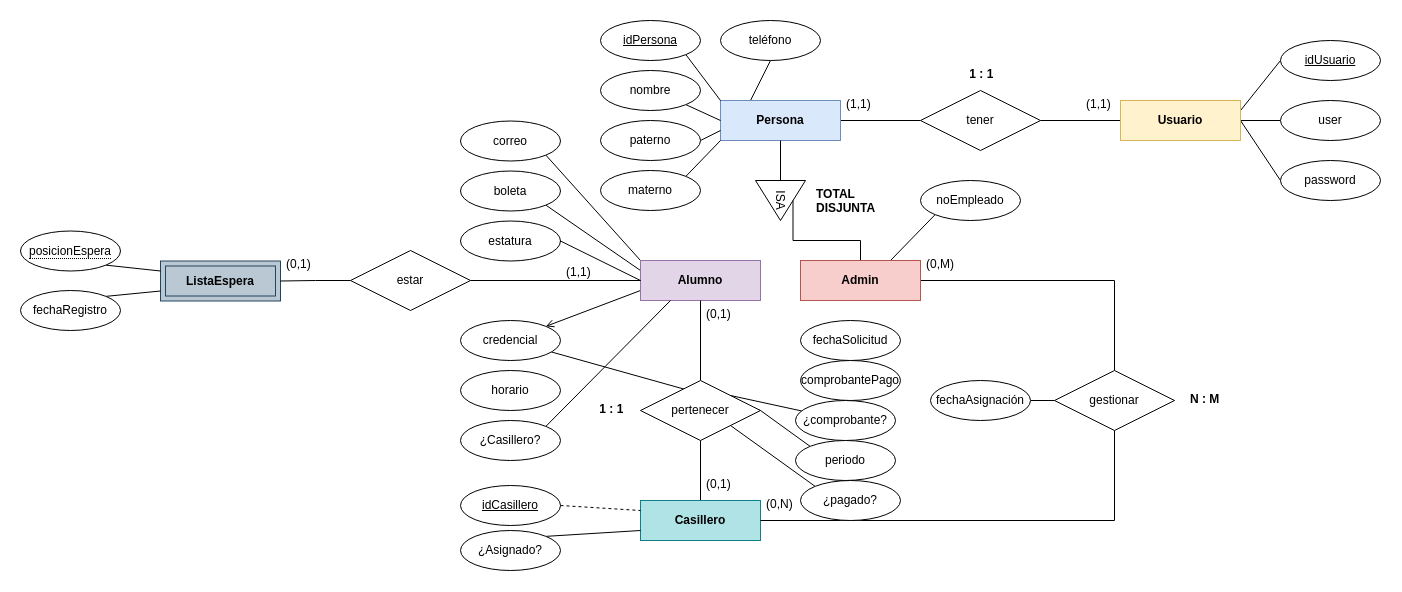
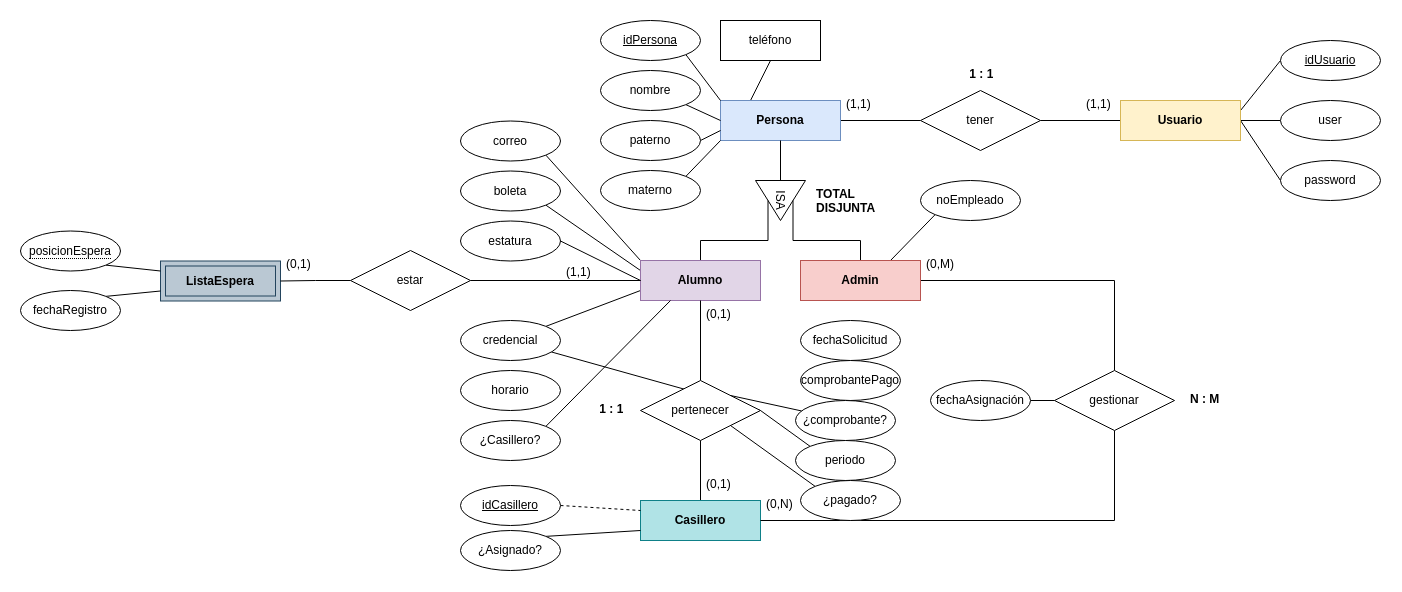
  <mxCell id="0" />
  <mxCell id="1" parent="0" />
  <mxCell id="2" style="rounded=0;orthogonalLoop=1;jettySize=auto;html=1;exitX=1;exitY=0.5;exitDx=0;exitDy=0;entryX=0;entryY=0.5;entryDx=0;entryDy=0;endArrow=none;endFill=0;" parent="1" source="4" target="6" edge="1"><mxGeometry relative="1" as="geometry" /></mxCell>
  <mxCell id="3" style="rounded=0;orthogonalLoop=1;jettySize=auto;html=1;exitX=0.25;exitY=0;exitDx=0;exitDy=0;entryX=0.5;entryY=1;entryDx=0;entryDy=0;endArrow=none;endFill=0;" parent="1" source="4" target="49" edge="1"><mxGeometry relative="1" as="geometry" /></mxCell>
  <mxCell id="4" value="&lt;b&gt;Persona&lt;/b&gt;" style="whiteSpace=wrap;html=1;align=center;fillColor=#dae8fc;strokeColor=#6c8ebf;" parent="1" vertex="1"><mxGeometry x="720" y="100" width="120" height="40" as="geometry" /></mxCell>
  <mxCell id="5" style="rounded=0;orthogonalLoop=1;jettySize=auto;html=1;exitX=1;exitY=0.5;exitDx=0;exitDy=0;entryX=0;entryY=0.5;entryDx=0;entryDy=0;endArrow=none;endFill=0;" parent="1" source="6" target="10" edge="1"><mxGeometry relative="1" as="geometry" /></mxCell>
  <mxCell id="6" value="tener" style="shape=rhombus;perimeter=rhombusPerimeter;whiteSpace=wrap;html=1;align=center;" parent="1" vertex="1"><mxGeometry x="920" y="90" width="120" height="60" as="geometry" /></mxCell>
  <mxCell id="7" style="rounded=0;orthogonalLoop=1;jettySize=auto;html=1;exitX=1;exitY=0.25;exitDx=0;exitDy=0;entryX=0;entryY=0.5;entryDx=0;entryDy=0;endArrow=none;endFill=0;" parent="1" source="10" target="38" edge="1"><mxGeometry relative="1" as="geometry" /></mxCell>
  <mxCell id="8" style="rounded=0;orthogonalLoop=1;jettySize=auto;html=1;exitX=1;exitY=0.5;exitDx=0;exitDy=0;entryX=0;entryY=0.5;entryDx=0;entryDy=0;endArrow=none;endFill=0;" parent="1" source="10" target="39" edge="1"><mxGeometry relative="1" as="geometry" /></mxCell>
  <mxCell id="9" style="rounded=0;orthogonalLoop=1;jettySize=auto;html=1;exitX=1;exitY=0.5;exitDx=0;exitDy=0;entryX=0;entryY=0.5;entryDx=0;entryDy=0;endArrow=none;endFill=0;" parent="1" source="10" target="40" edge="1"><mxGeometry relative="1" as="geometry" /></mxCell>
  <mxCell id="10" value="&lt;b&gt;Usuario&lt;/b&gt;" style="whiteSpace=wrap;html=1;align=center;fillColor=#fff2cc;strokeColor=#d6b656;" parent="1" vertex="1"><mxGeometry x="1120" y="100" width="120" height="40" as="geometry" /></mxCell>
  <mxCell id="11" value="(1,1)" style="text;strokeColor=none;fillColor=none;spacingLeft=4;spacingRight=4;overflow=hidden;rotatable=0;points=[[0,0.5],[1,0.5]];portConstraint=eastwest;fontSize=12;whiteSpace=wrap;html=1;" parent="1" vertex="1"><mxGeometry x="840" y="90" width="40" height="30" as="geometry" /></mxCell>
  <mxCell id="12" value="(1,1)" style="text;strokeColor=none;fillColor=none;spacingLeft=4;spacingRight=4;overflow=hidden;rotatable=0;points=[[0,0.5],[1,0.5]];portConstraint=eastwest;fontSize=12;whiteSpace=wrap;html=1;" parent="1" vertex="1"><mxGeometry x="1080" y="90" width="40" height="30" as="geometry" /></mxCell>
  <mxCell id="13" value="&lt;b&gt;&amp;nbsp;1 : 1&lt;/b&gt;" style="text;strokeColor=none;fillColor=none;spacingLeft=4;spacingRight=4;overflow=hidden;rotatable=0;points=[[0,0.5],[1,0.5]];portConstraint=eastwest;fontSize=12;whiteSpace=wrap;html=1;" parent="1" vertex="1"><mxGeometry x="960" y="60" width="40" height="30" as="geometry" /></mxCell>
  <mxCell id="14" style="rounded=0;orthogonalLoop=1;jettySize=auto;html=1;exitX=0;exitY=0.5;exitDx=0;exitDy=0;entryX=0.5;entryY=1;entryDx=0;entryDy=0;endArrow=none;endFill=0;" parent="1" source="15" target="4" edge="1"><mxGeometry relative="1" as="geometry" /></mxCell>
  <mxCell id="15" value="ISA" style="triangle;whiteSpace=wrap;html=1;rotation=90;" parent="1" vertex="1"><mxGeometry x="760" y="175" width="40" height="50" as="geometry" /></mxCell>
+ <mxCell id="16" style="edgeStyle=orthogonalEdgeStyle;rounded=0;orthogonalLoop=1;jettySize=auto;html=1;exitX=0.5;exitY=0;exitDx=0;exitDy=0;entryX=0.5;entryY=1;entryDx=0;entryDy=0;endArrow=none;endFill=0;" parent="1" source="20" target="15" edge="1"><mxGeometry relative="1" as="geometry" /></mxCell>
  <mxCell id="17" style="rounded=0;orthogonalLoop=1;jettySize=auto;html=1;exitX=0;exitY=0.25;exitDx=0;exitDy=0;entryX=1;entryY=1;entryDx=0;entryDy=0;endArrow=none;endFill=0;" parent="1" source="20" target="51" edge="1"><mxGeometry relative="1" as="geometry" /></mxCell>
  <mxCell id="18" style="rounded=0;orthogonalLoop=1;jettySize=auto;html=1;exitX=0;exitY=0;exitDx=0;exitDy=0;entryX=1;entryY=1;entryDx=0;entryDy=0;endArrow=none;endFill=0;" parent="1" source="20" target="50" edge="1"><mxGeometry relative="1" as="geometry" /></mxCell>
- <mxCell id="19" style="rounded=0;orthogonalLoop=1;jettySize=auto;html=1;exitX=0;exitY=0.75;exitDx=0;exitDy=0;entryX=1;entryY=0;entryDx=0;entryDy=0;endArrow=open;endFill=0;" parent="1" source="20" target="54" edge="1"><mxGeometry relative="1" as="geometry" /></mxCell>
+ <mxCell id="19" style="rounded=0;orthogonalLoop=1;jettySize=auto;html=1;exitX=0;exitY=0.75;exitDx=0;exitDy=0;entryX=1;entryY=0;entryDx=0;entryDy=0;endArrow=none;endFill=0;" parent="1" source="20" target="54" edge="1"><mxGeometry relative="1" as="geometry" /></mxCell>
  <mxCell id="20" value="&lt;b&gt;Alumno&lt;/b&gt;" style="whiteSpace=wrap;html=1;align=center;fillColor=#e1d5e7;strokeColor=#9673a6;" parent="1" vertex="1"><mxGeometry y="260" width="120" height="40" as="geometry" x="640" /></mxCell>
  <mxCell id="21" style="edgeStyle=orthogonalEdgeStyle;rounded=0;orthogonalLoop=1;jettySize=auto;html=1;exitX=0.5;exitY=0;exitDx=0;exitDy=0;entryX=0.5;entryY=0;entryDx=0;entryDy=0;endArrow=none;endFill=0;" parent="1" source="24" target="15" edge="1"><mxGeometry relative="1" as="geometry" /></mxCell>
  <mxCell id="22" style="edgeStyle=orthogonalEdgeStyle;rounded=0;orthogonalLoop=1;jettySize=auto;html=1;exitX=1;exitY=0.5;exitDx=0;exitDy=0;entryX=0.5;entryY=0;entryDx=0;entryDy=0;endArrow=none;endFill=0;" parent="1" source="24" target="60" edge="1"><mxGeometry relative="1" as="geometry" /></mxCell>
  <mxCell id="23" style="rounded=0;orthogonalLoop=1;jettySize=auto;html=1;exitX=0.75;exitY=0;exitDx=0;exitDy=0;entryX=0;entryY=1;entryDx=0;entryDy=0;endArrow=none;endFill=0;" parent="1" source="24" target="71" edge="1"><mxGeometry relative="1" as="geometry" /></mxCell>
  <mxCell id="24" value="&lt;b&gt;Admin&lt;/b&gt;" style="whiteSpace=wrap;html=1;align=center;fillColor=#f8cecc;strokeColor=#b85450;" parent="1" vertex="1"><mxGeometry x="800" y="260" width="120" height="40" as="geometry" /></mxCell>
  <mxCell id="25" style="rounded=0;orthogonalLoop=1;jettySize=auto;html=1;exitX=0.5;exitY=0;exitDx=0;exitDy=0;entryX=0.5;entryY=1;entryDx=0;entryDy=0;endArrow=none;endFill=0;" parent="1" source="31" target="20" edge="1"><mxGeometry relative="1" as="geometry" /></mxCell>
  <mxCell id="26" style="rounded=0;orthogonalLoop=1;jettySize=auto;html=1;exitX=0.5;exitY=1;exitDx=0;exitDy=0;entryX=0.5;entryY=0;entryDx=0;entryDy=0;endArrow=none;endFill=0;" parent="1" source="31" target="32" edge="1"><mxGeometry relative="1" as="geometry" /></mxCell>
  <mxCell id="27" style="rounded=0;orthogonalLoop=1;jettySize=auto;html=1;exitX=1;exitY=0;exitDx=0;exitDy=0;endArrow=none;endFill=0;" parent="1" source="31" target="83" edge="1"><mxGeometry relative="1" as="geometry" /></mxCell>
  <mxCell id="28" style="rounded=0;orthogonalLoop=1;jettySize=auto;html=1;exitX=1;exitY=0.5;exitDx=0;exitDy=0;entryX=0;entryY=0;entryDx=0;entryDy=0;endArrow=none;endFill=0;" parent="1" source="31" target="37" edge="1"><mxGeometry relative="1" as="geometry" /></mxCell>
  <mxCell id="29" style="rounded=0;orthogonalLoop=1;jettySize=auto;html=1;exitX=1;exitY=0.5;exitDx=0;exitDy=0;endArrow=none;endFill=0;" parent="1" source="31" target="54" edge="1"><mxGeometry relative="1" as="geometry" /></mxCell>
  <mxCell id="30" style="rounded=0;orthogonalLoop=1;jettySize=auto;html=1;exitX=1;exitY=1;exitDx=0;exitDy=0;entryX=0;entryY=0;entryDx=0;entryDy=0;endArrow=none;endFill=0;" parent="1" source="31" target="82" edge="1"><mxGeometry relative="1" as="geometry" /></mxCell>
  <mxCell id="31" value="pertenecer" style="shape=rhombus;perimeter=rhombusPerimeter;whiteSpace=wrap;html=1;align=center;" parent="1" vertex="1"><mxGeometry y="380" width="120" height="60" as="geometry" x="640" /></mxCell>
  <mxCell id="32" value="&lt;b&gt;Casillero&lt;/b&gt;" style="whiteSpace=wrap;html=1;align=center;fillColor=#b0e3e6;strokeColor=#0e8088;" parent="1" vertex="1"><mxGeometry y="500" width="120" height="40" as="geometry" x="640" /></mxCell>
  <mxCell id="33" value="(0,1)" style="text;strokeColor=none;fillColor=none;spacingLeft=4;spacingRight=4;overflow=hidden;rotatable=0;points=[[0,0.5],[1,0.5]];portConstraint=eastwest;fontSize=12;whiteSpace=wrap;html=1;" parent="1" vertex="1"><mxGeometry x="700" y="470" width="40" height="30" as="geometry" /></mxCell>
  <mxCell id="34" value="(0,1)" style="text;strokeColor=none;fillColor=none;spacingLeft=4;spacingRight=4;overflow=hidden;rotatable=0;points=[[0,0.5],[1,0.5]];portConstraint=eastwest;fontSize=12;whiteSpace=wrap;html=1;" parent="1" vertex="1"><mxGeometry x="700" y="300" width="40" height="30" as="geometry" /></mxCell>
  <mxCell id="35" value="&lt;b&gt;&amp;nbsp;1 : 1&lt;/b&gt;" style="text;strokeColor=none;fillColor=none;spacingLeft=4;spacingRight=4;overflow=hidden;rotatable=0;points=[[0,0.5],[1,0.5]];portConstraint=eastwest;fontSize=12;whiteSpace=wrap;html=1;" parent="1" vertex="1"><mxGeometry x="590" y="395" width="40" height="30" as="geometry" /></mxCell>
  <mxCell id="36" value="fechaSolicitud" style="ellipse;whiteSpace=wrap;html=1;align=center;" parent="1" vertex="1"><mxGeometry x="800" y="320" width="100" height="40" as="geometry" /></mxCell>
  <mxCell id="37" value="periodo" style="ellipse;whiteSpace=wrap;html=1;align=center;" parent="1" vertex="1"><mxGeometry x="795" y="440" width="100" height="40" as="geometry" /></mxCell>
  <mxCell id="38" value="idUsuario" style="ellipse;whiteSpace=wrap;html=1;align=center;fontStyle=4;" parent="1" vertex="1"><mxGeometry x="1280" y="40" width="100" height="40" as="geometry" /></mxCell>
  <mxCell id="39" value="user" style="ellipse;whiteSpace=wrap;html=1;align=center;" parent="1" vertex="1"><mxGeometry x="1280" y="100" width="100" height="40" as="geometry" /></mxCell>
  <mxCell id="40" value="password" style="ellipse;whiteSpace=wrap;html=1;align=center;" parent="1" vertex="1"><mxGeometry x="1280" y="160" width="100" height="40" as="geometry" /></mxCell>
  <mxCell id="41" style="rounded=0;orthogonalLoop=1;jettySize=auto;html=1;exitX=1;exitY=1;exitDx=0;exitDy=0;entryX=0;entryY=0;entryDx=0;entryDy=0;endArrow=none;endFill=0;" parent="1" source="42" target="4" edge="1"><mxGeometry relative="1" as="geometry"><mxPoint x="720" y="0" as="targetPoint" /></mxGeometry></mxCell>
  <mxCell id="42" value="idPersona" style="ellipse;whiteSpace=wrap;html=1;align=center;fontStyle=4;" parent="1" vertex="1"><mxGeometry x="600" y="20" width="100" height="40" as="geometry" /></mxCell>
  <mxCell id="43" style="rounded=0;orthogonalLoop=1;jettySize=auto;html=1;exitX=1;exitY=1;exitDx=0;exitDy=0;entryX=0;entryY=0.5;entryDx=0;entryDy=0;endArrow=none;endFill=0;" parent="1" source="44" target="4" edge="1"><mxGeometry relative="1" as="geometry" /></mxCell>
  <mxCell id="44" value="nombre" style="ellipse;whiteSpace=wrap;html=1;align=center;" parent="1" vertex="1"><mxGeometry x="600" y="70" width="100" height="40" as="geometry" /></mxCell>
  <mxCell id="45" style="rounded=0;orthogonalLoop=1;jettySize=auto;html=1;exitX=1;exitY=0.5;exitDx=0;exitDy=0;entryX=0;entryY=0.75;entryDx=0;entryDy=0;endArrow=none;endFill=0;" parent="1" source="46" target="4" edge="1"><mxGeometry relative="1" as="geometry" /></mxCell>
  <mxCell id="46" value="paterno" style="ellipse;whiteSpace=wrap;html=1;align=center;" parent="1" vertex="1"><mxGeometry x="600" y="120" width="100" height="40" as="geometry" /></mxCell>
  <mxCell id="47" style="rounded=0;orthogonalLoop=1;jettySize=auto;html=1;exitX=1;exitY=0;exitDx=0;exitDy=0;entryX=0;entryY=1;entryDx=0;entryDy=0;endArrow=none;endFill=0;" parent="1" source="48" target="4" edge="1"><mxGeometry relative="1" as="geometry" /></mxCell>
  <mxCell id="48" value="materno" style="ellipse;whiteSpace=wrap;html=1;align=center;" parent="1" vertex="1"><mxGeometry x="600" y="170" width="100" height="40" as="geometry" /></mxCell>
- <mxCell id="49" value="teléfono" style="ellipse;whiteSpace=wrap;html=1;align=center;" parent="1" vertex="1"><mxGeometry x="720" y="20" width="100" height="40" as="geometry" /></mxCell>
+ <mxCell id="49" value="teléfono" style="whiteSpace=wrap;html=1;align=center;rounded=0;" parent="1" vertex="1"><mxGeometry x="720" y="20" width="100" height="40" as="geometry" /></mxCell>
  <mxCell id="50" value="correo" style="ellipse;whiteSpace=wrap;html=1;align=center;" parent="1" vertex="1"><mxGeometry x="460" y="120.5" width="100" height="40" as="geometry" /></mxCell>
  <mxCell id="51" value="boleta" style="ellipse;whiteSpace=wrap;html=1;align=center;" parent="1" vertex="1"><mxGeometry x="460" y="170.5" width="100" height="40" as="geometry" /></mxCell>
  <mxCell id="52" style="rounded=0;orthogonalLoop=1;jettySize=auto;html=1;exitX=1;exitY=0.5;exitDx=0;exitDy=0;entryX=0;entryY=0.5;entryDx=0;entryDy=0;endArrow=none;endFill=0;" parent="1" source="53" target="20" edge="1"><mxGeometry relative="1" as="geometry" /></mxCell>
  <mxCell id="53" value="estatura" style="ellipse;whiteSpace=wrap;html=1;align=center;" parent="1" vertex="1"><mxGeometry x="460" y="220.5" width="100" height="40" as="geometry" /></mxCell>
  <mxCell id="54" value="credencial" style="ellipse;whiteSpace=wrap;html=1;align=center;" parent="1" vertex="1"><mxGeometry x="460" y="320" width="100" height="40" as="geometry" /></mxCell>
  <mxCell id="55" value="horario" style="ellipse;whiteSpace=wrap;html=1;align=center;" parent="1" vertex="1"><mxGeometry x="460" y="370" width="100" height="40" as="geometry" /></mxCell>
  <mxCell id="56" style="rounded=0;orthogonalLoop=1;jettySize=auto;html=1;exitX=1;exitY=0.5;exitDx=0;exitDy=0;entryX=0;entryY=0.25;entryDx=0;entryDy=0;endArrow=none;endFill=0;dashed=1;" parent="1" source="57" target="32" edge="1"><mxGeometry relative="1" as="geometry" /></mxCell>
  <mxCell id="57" value="idCasillero" style="ellipse;whiteSpace=wrap;html=1;align=center;fontStyle=4;" parent="1" vertex="1"><mxGeometry x="460" y="485" width="100" height="40" as="geometry" /></mxCell>
  <mxCell id="58" value="&lt;b&gt;TOTAL DISJUNTA&lt;/b&gt;" style="text;strokeColor=none;fillColor=none;spacingLeft=4;spacingRight=4;overflow=hidden;rotatable=0;points=[[0,0.5],[1,0.5]];portConstraint=eastwest;fontSize=12;whiteSpace=wrap;html=1;" parent="1" vertex="1"><mxGeometry x="810" y="180" width="70" height="30" as="geometry" /></mxCell>
  <mxCell id="59" style="edgeStyle=orthogonalEdgeStyle;rounded=0;orthogonalLoop=1;jettySize=auto;html=1;exitX=0.5;exitY=1;exitDx=0;exitDy=0;entryX=1;entryY=0.5;entryDx=0;entryDy=0;endArrow=none;endFill=0;" parent="1" source="60" target="32" edge="1"><mxGeometry relative="1" as="geometry" /></mxCell>
  <mxCell id="60" value="gestionar" style="shape=rhombus;perimeter=rhombusPerimeter;whiteSpace=wrap;html=1;align=center;" parent="1" vertex="1"><mxGeometry x="1054" y="370" width="120" height="60" as="geometry" /></mxCell>
  <mxCell id="61" value="(0,N)" style="text;strokeColor=none;fillColor=none;spacingLeft=4;spacingRight=4;overflow=hidden;rotatable=0;points=[[0,0.5],[1,0.5]];portConstraint=eastwest;fontSize=12;whiteSpace=wrap;html=1;" parent="1" vertex="1"><mxGeometry x="760" y="490" width="40" height="30" as="geometry" /></mxCell>
  <mxCell id="62" value="(0,M)" style="text;strokeColor=none;fillColor=none;spacingLeft=4;spacingRight=4;overflow=hidden;rotatable=0;points=[[0,0.5],[1,0.5]];portConstraint=eastwest;fontSize=12;whiteSpace=wrap;html=1;" parent="1" vertex="1"><mxGeometry x="920" y="250" width="40" height="30" as="geometry" /></mxCell>
  <mxCell id="63" value="&lt;b&gt;N : M&lt;/b&gt;" style="text;strokeColor=none;fillColor=none;spacingLeft=4;spacingRight=4;overflow=hidden;rotatable=0;points=[[0,0.5],[1,0.5]];portConstraint=eastwest;fontSize=12;whiteSpace=wrap;html=1;" parent="1" vertex="1"><mxGeometry x="1184" y="385" width="40" height="30" as="geometry" /></mxCell>
  <mxCell id="64" style="rounded=0;orthogonalLoop=1;jettySize=auto;html=1;exitX=1;exitY=0.5;exitDx=0;exitDy=0;entryX=0;entryY=0.5;entryDx=0;entryDy=0;endArrow=none;endFill=0;" parent="1" source="65" target="60" edge="1"><mxGeometry relative="1" as="geometry"><mxPoint x="1030" y="400" as="sourcePoint" /></mxGeometry></mxCell>
  <mxCell id="65" value="fechaAsignación" style="ellipse;whiteSpace=wrap;html=1;align=center;" parent="1" vertex="1"><mxGeometry x="930" y="380" width="100" height="40" as="geometry" /></mxCell>
  <mxCell id="66" value="comprobantePago" style="ellipse;whiteSpace=wrap;html=1;align=center;" parent="1" vertex="1"><mxGeometry x="800" y="360" width="100" height="40" as="geometry" /></mxCell>
  <mxCell id="67" style="rounded=0;orthogonalLoop=1;jettySize=auto;html=1;exitX=1;exitY=0;exitDx=0;exitDy=0;entryX=0.25;entryY=1;entryDx=0;entryDy=0;endArrow=none;endFill=0;" parent="1" source="68" target="20" edge="1"><mxGeometry relative="1" as="geometry" /></mxCell>
  <mxCell id="68" value="¿Casillero?" style="ellipse;whiteSpace=wrap;html=1;align=center;" parent="1" vertex="1"><mxGeometry x="460" y="420" width="100" height="40" as="geometry" /></mxCell>
  <mxCell id="69" style="rounded=0;orthogonalLoop=1;jettySize=auto;html=1;exitX=1;exitY=0;exitDx=0;exitDy=0;entryX=0;entryY=0.75;entryDx=0;entryDy=0;endArrow=none;endFill=0;" parent="1" source="70" target="32" edge="1"><mxGeometry relative="1" as="geometry" /></mxCell>
  <mxCell id="70" value="¿Asignado?" style="ellipse;whiteSpace=wrap;html=1;align=center;" parent="1" vertex="1"><mxGeometry x="460" y="530" width="100" height="40" as="geometry" /></mxCell>
  <mxCell id="71" value="noEmpleado" style="ellipse;whiteSpace=wrap;html=1;align=center;" parent="1" vertex="1"><mxGeometry x="920" y="180" width="100" height="40" as="geometry" /></mxCell>
  <mxCell id="72" value="&lt;b&gt;ListaEspera&lt;/b&gt;" style="shape=ext;margin=3;double=1;whiteSpace=wrap;html=1;align=center;fillColor=#bac8d3;strokeColor=#23445d;" parent="1" vertex="1"><mxGeometry x="160" y="260.5" width="120" height="40" as="geometry" /></mxCell>
  <mxCell id="73" style="rounded=0;orthogonalLoop=1;jettySize=auto;html=1;exitX=1;exitY=1;exitDx=0;exitDy=0;entryX=0;entryY=0.25;entryDx=0;entryDy=0;endArrow=none;endFill=0;" parent="1" source="81" target="72" edge="1"><mxGeometry relative="1" as="geometry"><mxPoint x="105.355" y="269.642" as="sourcePoint" /></mxGeometry></mxCell>
  <mxCell id="74" style="rounded=0;orthogonalLoop=1;jettySize=auto;html=1;exitX=1;exitY=0;exitDx=0;exitDy=0;entryX=0;entryY=0.75;entryDx=0;entryDy=0;endArrow=none;endFill=0;" parent="1" source="80" target="72" edge="1"><mxGeometry relative="1" as="geometry"><mxPoint x="105.355" y="293.358" as="sourcePoint" /></mxGeometry></mxCell>
  <mxCell id="75" style="edgeStyle=orthogonalEdgeStyle;rounded=0;orthogonalLoop=1;jettySize=auto;html=1;exitX=1;exitY=0.5;exitDx=0;exitDy=0;entryX=0;entryY=0.5;entryDx=0;entryDy=0;endArrow=none;endFill=0;" parent="1" source="77" target="20" edge="1"><mxGeometry relative="1" as="geometry" /></mxCell>
  <mxCell id="76" style="edgeStyle=orthogonalEdgeStyle;rounded=0;orthogonalLoop=1;jettySize=auto;html=1;exitX=0;exitY=0.5;exitDx=0;exitDy=0;entryX=1;entryY=0.5;entryDx=0;entryDy=0;endArrow=none;endFill=0;" parent="1" source="77" target="72" edge="1"><mxGeometry relative="1" as="geometry" /></mxCell>
  <mxCell id="77" value="estar" style="shape=rhombus;perimeter=rhombusPerimeter;whiteSpace=wrap;html=1;align=center;" parent="1" vertex="1"><mxGeometry x="350" y="250" width="120" height="60" as="geometry" /></mxCell>
  <mxCell id="78" value="(0,1)" style="text;strokeColor=none;fillColor=none;spacingLeft=4;spacingRight=4;overflow=hidden;rotatable=0;points=[[0,0.5],[1,0.5]];portConstraint=eastwest;fontSize=12;whiteSpace=wrap;html=1;" parent="1" vertex="1"><mxGeometry x="280" y="250" width="40" height="30" as="geometry" /></mxCell>
  <mxCell id="79" value="(1,1)" style="text;strokeColor=none;fillColor=none;spacingLeft=4;spacingRight=4;overflow=hidden;rotatable=0;points=[[0,0.5],[1,0.5]];portConstraint=eastwest;fontSize=12;whiteSpace=wrap;html=1;" parent="1" vertex="1"><mxGeometry x="560" y="257.5" width="40" height="30" as="geometry" /></mxCell>
  <mxCell id="80" value="fechaRegistro" style="ellipse;whiteSpace=wrap;html=1;align=center;" parent="1" vertex="1"><mxGeometry x="20" y="290" width="100" height="40" as="geometry" /></mxCell>
  <mxCell id="81" value="&lt;span style=&quot;border-bottom: 1px dotted&quot;&gt;posicionEspera&lt;/span&gt;" style="ellipse;whiteSpace=wrap;html=1;align=center;" parent="1" vertex="1"><mxGeometry x="20" y="230.5" width="100" height="40" as="geometry" /></mxCell>
  <mxCell id="82" value="¿pagado?" style="ellipse;whiteSpace=wrap;html=1;align=center;" parent="1" vertex="1"><mxGeometry x="800" y="480" width="100" height="40" as="geometry" /></mxCell>
  <mxCell id="83" value="¿comprobante?" style="ellipse;whiteSpace=wrap;html=1;align=center;" parent="1" vertex="1"><mxGeometry x="795" y="400" width="100" height="40" as="geometry" /></mxCell>
